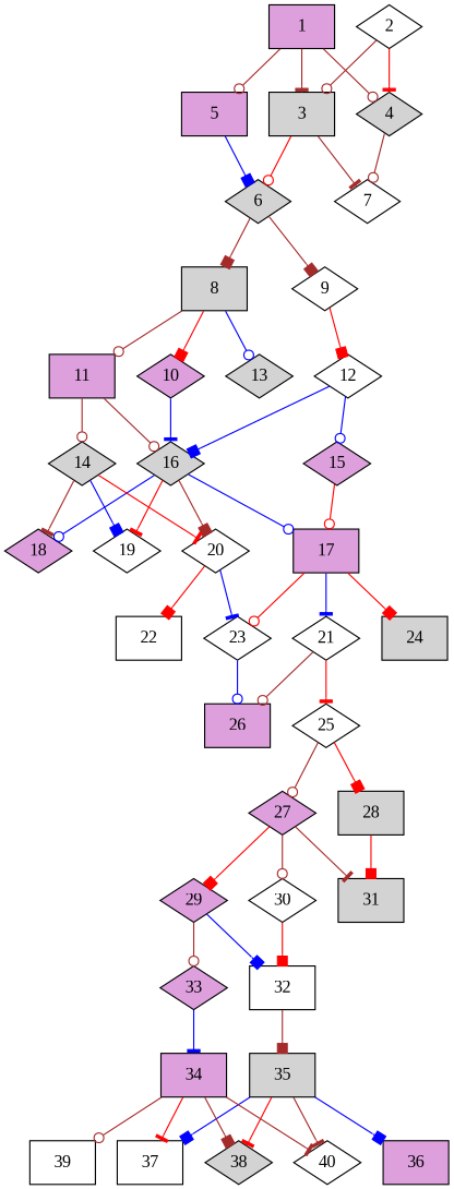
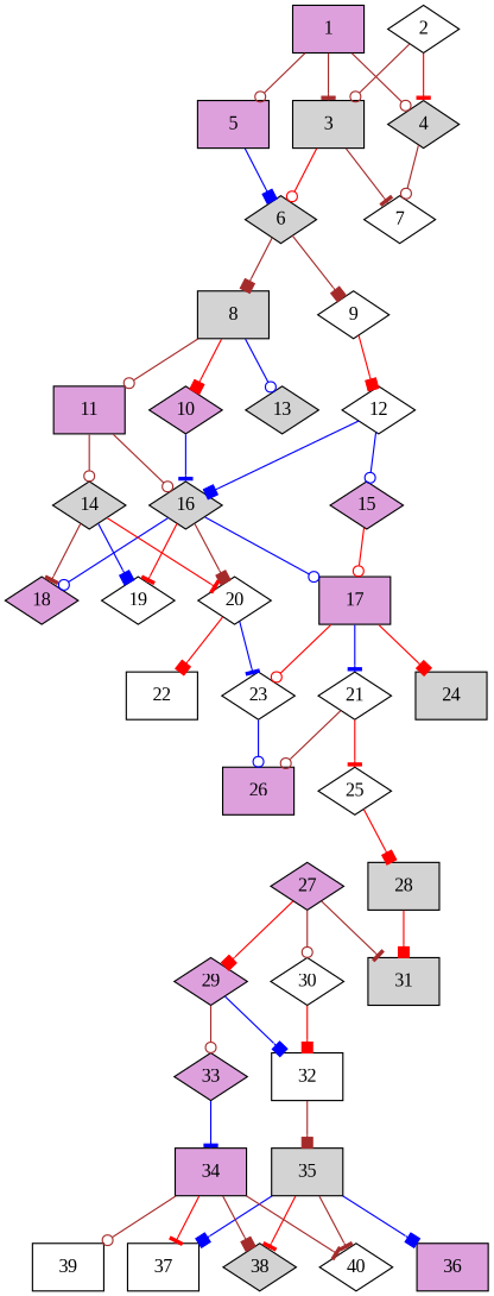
  digraph {
    fontname="Liberation Serif"
    node [alpha=0.08 fillcolor=white fontname="Liberation Serif" shape=diamond style=filled]
    edge [arrowhead=odot color=brown fontname="Liberation Serif"]
    1 [alpha=0.04 expect_size=9645056 fillcolor=plum shape=box]
    3 [alpha=0.00 expect_size=30370816 fillcolor=lightgrey shape=box]
    4 [alpha=0.03 expect_size=17013760 fillcolor=lightgrey]
    5 [alpha=0.02 expect_size=37252096 fillcolor=plum shape=box]
    6 [alpha=0.02 expect_size=52188160 fillcolor=lightgrey]
    7 [alpha=0.04 expect_size=17312768]
    8 [alpha=0.14 expect_size=46801920 fillcolor=lightgrey shape=box]
    9 [alpha=0.16 expect_size=24406016]
    2 [expect_size=47196160]
    10 [alpha=0.20 expect_size=44464128 fillcolor=plum]
    11 [alpha=0.07 expect_size=42274816 fillcolor=plum shape=box]
    13 [alpha=0.01 expect_size=22430720 fillcolor=lightgrey]
    12 [alpha=0.11 expect_size=50624512]
    16 [expect_size=34851840 fillcolor=lightgrey]
    14 [expect_size=23019520 fillcolor=lightgrey]
    15 [alpha=0.19 expect_size=30271488 fillcolor=plum]
    18 [alpha=0.01 expect_size=49484800 fillcolor=plum]
    19 [alpha=0.05 expect_size=35376128]
    20 [alpha=0.12 expect_size=26839040]
    17 [alpha=0.20 expect_size=40598528 fillcolor=plum shape=box]
    23 [alpha=0.05 expect_size=20613120]
    22 [expect_size=42103808 shape=box]
    21 [alpha=0.01 expect_size=26122240]
    24 [expect_size=22023168 fillcolor=lightgrey shape=box]
    26 [alpha=0.19 expect_size=38553600 fillcolor=plum shape=box]
    25 [alpha=0.03 expect_size=41829376]
    27 [alpha=0.00 expect_size=10828800 fillcolor=plum]
    28 [alpha=0.19 expect_size=10021888 fillcolor=lightgrey shape=box]
    29 [alpha=0.05 expect_size=12243968 fillcolor=plum]
    30 [alpha=0.09 expect_size=24464384]
    31 [expect_size=6135808 fillcolor=lightgrey shape=box]
    32 [alpha=0.06 expect_size=8849408 shape=box]
    33 [alpha=0.11 expect_size=27371520 fillcolor=plum]
    35 [expect_size=10252288 fillcolor=lightgrey shape=box]
    34 [alpha=0.04 expect_size=39644160 fillcolor=plum shape=box]
    37 [alpha=0.15 expect_size=16638976 shape=box]
    38 [alpha=0.05 expect_size=17060864 fillcolor=lightgrey]
    40 [alpha=0.20 expect_size=26717184]
    36 [alpha=0.04 expect_size=18393088 fillcolor=plum shape=box]
    39 [expect_size=14031872 shape=box]
    1 -> 3 [arrowhead=tee]
    1 -> 4
    1 -> 5
    3 -> 6 [color=red]
    3 -> 7 [arrowhead=tee]
    4 -> 7
    5 -> 6 [arrowhead=box color=blue]
    6 -> 8 [arrowhead=box]
    6 -> 9 [arrowhead=box]
    8 -> 10 [arrowhead=box color=red]
    8 -> 11
    8 -> 13 [color=blue]
    9 -> 12 [arrowhead=box color=red]
    2 -> 3
    2 -> 4 [arrowhead=tee color=red]
    10 -> 16 [arrowhead=tee color=blue]
    11 -> 16
    11 -> 14
    12 -> 16 [arrowhead=box color=blue]
    12 -> 15 [color=blue]
    16 -> 18 [color=blue]
    16 -> 19 [arrowhead=tee color=red]
    16 -> 20 [arrowhead=box]
    16 -> 17 [color=blue]
    14 -> 18 [arrowhead=tee]
    14 -> 19 [arrowhead=box color=blue]
    14 -> 20 [arrowhead=tee color=red]
    15 -> 17 [color=red]
    20 -> 23 [arrowhead=tee color=blue]
    20 -> 22 [arrowhead=box color=red]
    17 -> 23 [color=red]
    17 -> 21 [arrowhead=tee color=blue]
    17 -> 24 [arrowhead=box color=red]
    23 -> 26 [color=blue]
    21 -> 26
    21 -> 25 [arrowhead=tee color=red]
-   25 -> 27
    25 -> 28 [arrowhead=box color=red]
    27 -> 29 [arrowhead=box color=red]
    27 -> 30
    27 -> 31 [arrowhead=tee]
    28 -> 31 [arrowhead=box color=red]
    29 -> 32 [arrowhead=box color=blue]
    29 -> 33
    30 -> 32 [arrowhead=box color=red]
    32 -> 35 [arrowhead=box]
    33 -> 34 [arrowhead=tee color=blue]
    35 -> 37 [arrowhead=box color=blue]
    35 -> 38 [arrowhead=tee color=red]
    35 -> 40 [arrowhead=tee]
    35 -> 36 [arrowhead=box color=blue]
    34 -> 37 [arrowhead=tee color=red]
    34 -> 38 [arrowhead=box]
    34 -> 40 [arrowhead=tee]
    34 -> 39
  }
